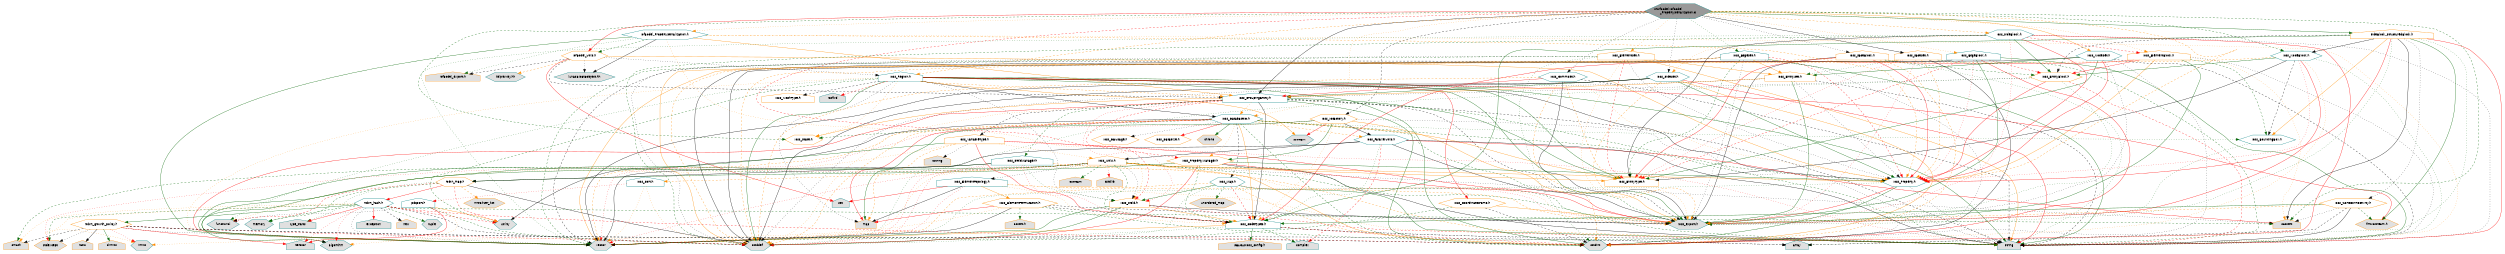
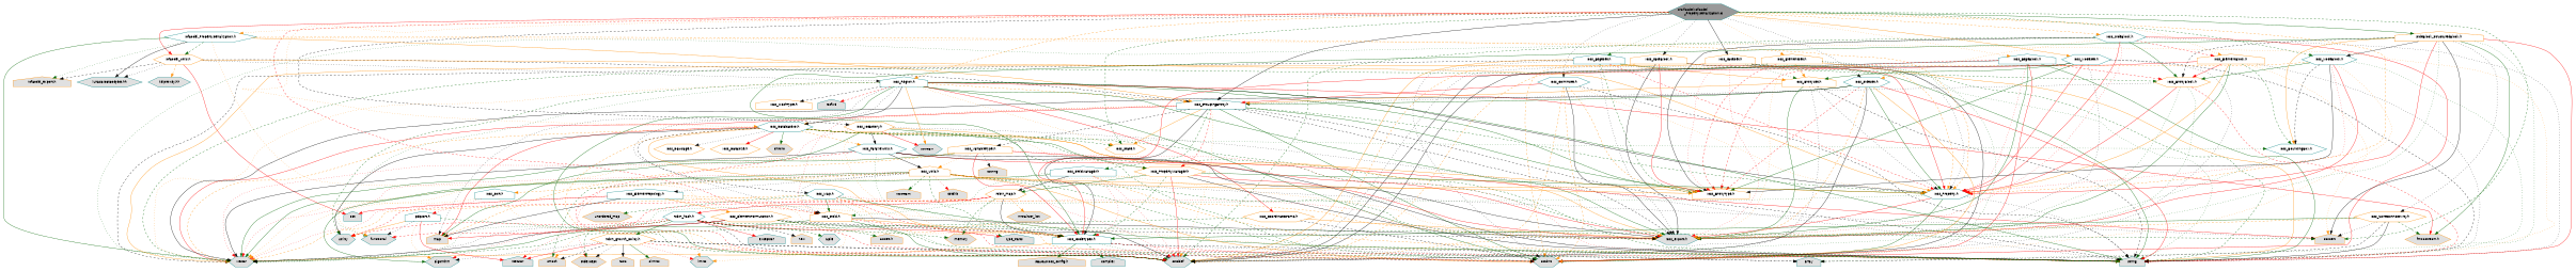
  digraph {
    node [color=teal fillcolor=white fontname=Helvetica fontsize=10 shape=hexagon style=filled]
    edge [color=darkgreen fontname=Helvetica fontsize=10 labelfontname=Helvetica labelfontsize=10 style=solid]
    n1 [fillcolor=grey60 fontcolor=black height=0.2 label="src/faodel/Iofaodel\l_PropertySerialization.C" width=0.4]
    n2 [height=0.2 label="Iofaodel_PropertySerialization.h" width=0.4]
    n3 [color=darkorange height=0.2 label="Iofaodel_Utils.h" width=0.4]
    n4 [height=0.2 label="Ioss_GroupingEntity.h" shape=house width=0.4]
    n5 [height=0.2 label="Ioss_DatabaseIO.h" width=0.4]
    n6 [color=darkorange height=0.2 label="Ioss_Field.h" shape=house width=0.4]
    n7 [height=0.2 label="Ioss_Property.h" width=0.4]
    n8 [color=darkorange fillcolor="#E0E0E0" height=0.2 label=cassert shape=house width=0.4]
    n9 [color=darkorange height=0.2 label="Ioss_State.h" width=0.4]
    n10 [height=0.2 label="Ioss_Region.h" shape=house width=0.4]
    n11 [height=0.2 label="Ioss_CommSet.h" width=0.4]
    n12 [height=0.2 label="Ioss_EdgeBlock.h" shape=house width=0.4]
    n13 [height=0.2 label="Ioss_EdgeSet.h" shape=house width=0.4]
    n14 [color=darkorange height=0.2 label="Ioss_ElementBlock.h" shape=house width=0.4]
    n15 [color=darkorange height=0.2 label="Ioss_ElementSet.h" shape=house width=0.4]
    n16 [color=darkorange height=0.2 label="Ioss_FaceBlock.h" shape=house width=0.4]
    n17 [color=darkorange height=0.2 label="Ioss_FaceSet.h" shape=house width=0.4]
    n18 [color=darkorange height=0.2 label="Ioss_IOFactory.h" width=0.4]
    n19 [height=0.2 label="Ioss_NodeBlock.h" width=0.4]
    n20 [height=0.2 label="Ioss_NodeSet.h" width=0.4]
    n21 [height=0.2 label="Ioss_SideBlock.h" width=0.4]
    n22 [height=0.2 label="Ioss_SideSet.h" width=0.4]
    n23 [color=darkorange height=0.2 label="SideBlock_StructuredBlock.h" shape=house width=0.4]
    n24 [color=darkorange fillcolor="#E0E0E0" height=0.2 label="iofaodel_export.h" shape=house width=0.4]
    n25 [fillcolor="#E0E0E0" height=0.2 label=string shape=house width=0.4]
    n26 [fillcolor="#E0E0E0" height=0.2 label=vector width=0.4]
    n27 [fillcolor="#E0E0E0" height=0.2 label="lunasa/DataObject.hh" width=0.4]
    n28 [fillcolor="#E0E0E0" height=0.2 label=set shape=house width=0.4]
    n29 [fillcolor="#E0E0E0" height=0.2 label="kelpie/Key.hh" width=0.4]
    n30 [fillcolor="#E0E0E0" height=0.2 label="ioss_export.h" width=0.4]
    n31 [height=0.2 label="Ioss_CodeTypes.h" shape=house width=0.4]
    n32 [fillcolor="#E0E0E0" height=0.2 label=cstddef width=0.4]
    n33 [fillcolor="#E0E0E0" height=0.2 label=cstdint width=0.4]
    n34 [color=darkorange height=0.2 label="Ioss_EntityType.h" shape=house width=0.4]
    n35 [color=darkorange height=0.2 label="Ioss_PropertyManager.h" width=0.4]
    n36 [height=0.2 label="Ioss_FieldManager.h" shape=house width=0.4]
    n37 [color=darkorange height=0.2 label="Ioss_VariableType.h" shape=house width=0.4]
    n38 [height=0.2 label="Ioss_BoundingBox.h" width=0.4]
    n39 [color=darkorange height=0.2 label="Ioss_DBUsage.h" width=0.4]
    n40 [color=darkorange height=0.2 label="Ioss_DataSize.h" width=0.4]
    n41 [height=0.2 label="Ioss_Map.h" width=0.4]
    n42 [height=0.2 label="Ioss_ParallelUtils.h" width=0.4]
    n43 [color=darkorange fillcolor="#E0E0E0" height=0.2 label=map shape=house width=0.4]
    n44 [fillcolor="#E0E0E0" height=0.2 label=utility width=0.4]
    n45 [color=darkorange fillcolor="#E0E0E0" height=0.2 label=chrono width=0.4]
    n46 [fillcolor="#E0E0E0" height=0.2 label=functional width=0.4]
    n47 [color=darkorange height=0.2 label="Ioss_CoordinateFrame.h" width=0.4]
    n48 [color=darkorange height=0.2 label="Ioss_MeshType.h" shape=house width=0.4]
    n49 [fillcolor="#E0E0E0" height=0.2 label=iosfwd shape=house width=0.4]
    n50 [fillcolor="#E0E0E0" height=0.2 label=sstream width=0.4]
    n51 [color=darkorange fillcolor="#E0E0E0" height=0.2 label="fmt/ostream.h" width=0.4]
    n52 [color=darkorange height=0.2 label="Ioss_EntityBlock.h" width=0.4]
    n53 [color=darkorange height=0.2 label="Ioss_EntitySet.h" shape=house width=0.4]
    n54 [fillcolor="#E0E0E0" height=0.2 label=array shape=house width=0.4]
    n55 [color=darkorange height=0.2 label="Ioss_ZoneConnectivity.h" width=0.4]
    n56 [color=darkorange fillcolor="#E0E0E0" height=0.2 label="SEACASIoss_config.h" shape=house width=0.4]
    n57 [fillcolor="#E0E0E0" height=0.2 label=complex shape=house width=0.4]
    n58 [color=darkorange height=0.2 label="robin_map.h" width=0.4]
    n59 [color=darkorange height=0.2 label="Ioss_Utils.h" shape=house width=0.4]
    n60 [color=darkorange fillcolor="#E0E0E0" height=0.2 label=cstring shape=house width=0.4]
    n61 [color=darkorange fillcolor="#E0E0E0" height=0.2 label=unordered_map width=0.4]
    n62 [height=0.2 label="Ioss_ElementTopology.h" shape=house width=0.4]
    n63 [height=0.2 label="Ioss_Sort.h" shape=house width=0.4]
    n64 [fillcolor="#E0E0E0" height=0.2 label=algorithm width=0.4]
    n65 [color=darkorange fillcolor="#E0E0E0" height=0.2 label=cmath shape=house width=0.4]
    n66 [color=darkorange fillcolor="#E0E0E0" height=0.2 label=cstdlib shape=house width=0.4]
    n67 [color=darkorange fillcolor="#E0E0E0" height=0.2 label=iostream shape=house width=0.4]
    n68 [color=darkorange fillcolor="#E0E0E0" height=0.2 label=stdexcept width=0.4]
    n69 [color=darkorange height=0.2 label="Ioss_ElementPermutation.h" width=0.4]
    n70 [height=0.2 label="pdqsort.h" shape=house width=0.4]
    n71 [color=darkorange fillcolor="#E0E0E0" height=0.2 label="assert.h" shape=house width=0.4]
    n72 [fillcolor="#E0E0E0" height=0.2 label=limits width=0.4]
    n73 [fillcolor="#E0E0E0" height=0.2 label=iterator shape=house width=0.4]
    n74 [color=darkorange fillcolor="#E0E0E0" height=0.2 label=initializer_list width=0.4]
-   n75 [fillcolor="#E0E0E0" height=0.2 label=memory width=0.4]
+   n75 [color=darkorange fillcolor="#E0E0E0" height=0.2 label=memory width=0.4]
    n76 [fillcolor="#E0E0E0" height=0.2 label=type_traits shape=house width=0.4]
    n77 [height=0.2 label="robin_hash.h" width=0.4]
    n78 [fillcolor="#E0E0E0" height=0.2 label=exception shape=house width=0.4]
    n79 [color=darkorange fillcolor="#E0E0E0" height=0.2 label=new shape=house width=0.4]
    n80 [fillcolor="#E0E0E0" height=0.2 label=tuple width=0.4]
    n81 [color=darkorange height=0.2 label="robin_growth_policy.h" width=0.4]
    n82 [color=darkorange fillcolor="#E0E0E0" height=0.2 label=climits shape=house width=0.4]
    n83 [color=darkorange fillcolor="#E0E0E0" height=0.2 label=ratio shape=house width=0.4]
    n1 -> n2 [color=darkorange style=dotted]
    n1 -> n3 [color=red]
    n1 -> n4 [color=black]
    n1 -> n5 [color=darkorange style=dotted]
    n1 -> n6 [color=red style=dashed]
    n1 -> n7 [color=darkorange style=dashed]
    n1 -> n8 [style=dashed]
    n1 -> n9 [style=dashed]
    n1 -> n10 [color=darkorange style=dashed]
    n1 -> n11 [color=black style=dotted]
    n1 -> n12 [color=darkorange style=dotted]
    n1 -> n13 [style=dotted]
    n1 -> n14 [color=darkorange style=dotted]
    n1 -> n15 [color=darkorange style=dotted]
    n1 -> n16 [color=black style=dotted]
    n1 -> n17 [color=black]
    n1 -> n18 [color=black style=dashed]
    n1 -> n19 [style=dashed]
    n1 -> n20 [color=darkorange]
    n1 -> n21 [color=darkorange style=dashed]
    n1 -> n22 [color=black style=dotted]
    n1 -> n23
    n2 -> n3 [style=dashed]
    n2 -> n4 [color=darkorange]
    n2 -> n6 [color=darkorange style=dotted]
    n2 -> n7 [color=darkorange style=dashed]
    n2 -> n24 [style=dotted]
    n2 -> n25 [color=darkorange style=dotted]
    n2 -> n26
    n2 -> n27 [color=black]
    n3 -> n4 [color=black style=dashed]
    n3 -> n7 [color=darkorange]
    n3 -> n10 [color=black style=dotted]
    n3 -> n24 [color=black style=dashed]
    n3 -> n27 [color=black style=dotted]
    n3 -> n28 [color=red]
    n3 -> n29 [color=darkorange style=dashed]
    n4 -> n5 [color=darkorange style=dotted]
    n4 -> n6 [color=red style=dotted]
    n4 -> n7 [style=dashed]
    n4 -> n9 [color=darkorange]
    n4 -> n25 [color=black style=dashed]
    n4 -> n26 [color=red]
    n4 -> n30 [color=black style=dashed]
    n4 -> n31 [color=black]
    n4 -> n32 [color=darkorange style=dotted]
    n4 -> n33
    n4 -> n34
    n4 -> n35 [color=red style=dashed]
    n4 -> n36 [style=dashed]
    n4 -> n37 [color=black style=dashed]
    n5 -> n9 [style=dashed]
    n5 -> n25 [style=dashed]
    n5 -> n26 [color=darkorange style=dashed]
    n5 -> n30 [style=dashed]
    n5 -> n31 [color=darkorange]
    n5 -> n32 [color=darkorange style=dashed]
    n5 -> n33 [style=dashed]
    n5 -> n34 [color=darkorange]
    n5 -> n35 [color=darkorange style=dotted]
    n5 -> n38 [style=dotted]
    n5 -> n39 [color=black style=dotted]
    n5 -> n40 [color=red]
    n5 -> n41 [color=black style=dashed]
    n5 -> n42 [color=darkorange style=dashed]
    n5 -> n43 [color=red]
    n5 -> n44 [color=black]
    n5 -> n45
    n6 -> n25 [color=red style=dashed]
    n6 -> n26
    n6 -> n30 [color=black]
    n6 -> n31 [color=darkorange]
    n6 -> n32
    n7 -> n25 [color=black style=dotted]
    n7 -> n26 [style=dotted]
    n7 -> n30 [color=red]
    n7 -> n33
    n10 -> n4 [color=darkorange style=dashed]
    n10 -> n5 [color=black]
    n10 -> n6 [color=black style=dotted]
    n10 -> n7 [color=black]
    n10 -> n9 [color=darkorange style=dotted]
    n10 -> n25
    n10 -> n26 [color=darkorange style=dotted]
    n10 -> n30
    n10 -> n32
    n10 -> n33
    n10 -> n34
    n10 -> n43 [color=black style=dotted]
    n10 -> n44 [style=dashed]
    n10 -> n46 [style=dotted]
    n10 -> n47 [color=red]
    n10 -> n48 [color=black style=dashed]
    n10 -> n49 [color=red style=dashed]
    n10 -> n50 [color=darkorange]
    n10 -> n51 [color=red]
    n11 -> n4 [color=red]
    n11 -> n7 [color=darkorange style=dotted]
    n11 -> n25 [color=black style=dashed]
    n11 -> n30 [color=black]
    n11 -> n32 [color=darkorange style=dashed]
    n11 -> n33 [color=darkorange style=dashed]
    n11 -> n34 [color=darkorange style=dashed]
    n12 -> n7 [color=red style=dotted]
    n12 -> n25
    n12 -> n30
    n12 -> n32 [color=black]
    n12 -> n33 [color=red]
    n12 -> n34 [color=red style=dashed]
    n12 -> n52 [color=red style=dashed]
    n13 -> n7 [color=red style=dashed]
    n13 -> n25
    n13 -> n26 [color=black style=dashed]
    n13 -> n30 [color=black style=dotted]
    n13 -> n32 [color=darkorange]
    n13 -> n33 [color=black style=dotted]
    n13 -> n34 [style=dashed]
    n13 -> n53 [color=darkorange]
    n14 -> n7 [color=darkorange]
    n14 -> n8 [color=darkorange style=dotted]
    n14 -> n25 [color=black style=dotted]
    n14 -> n30
    n14 -> n31 [color=red]
    n14 -> n38 [style=dashed]
    n14 -> n52 [color=red]
    n15 -> n7 [color=black style=dotted]
    n15 -> n25 [color=darkorange]
    n15 -> n26 [style=dashed]
    n15 -> n30 [color=darkorange style=dotted]
    n15 -> n32 [color=black style=dotted]
    n15 -> n33 [style=dotted]
    n15 -> n34 [color=red style=dashed]
    n15 -> n53 [color=darkorange]
    n16 -> n7 [color=red]
    n16 -> n25 [style=dotted]
    n16 -> n30 [color=black]
    n16 -> n32 [color=darkorange style=dashed]
    n16 -> n33 [color=darkorange style=dashed]
    n16 -> n34 [color=red]
    n16 -> n52 [style=dashed]
    n17 -> n7 [color=darkorange style=dashed]
    n17 -> n25 [style=dashed]
    n17 -> n26 [color=darkorange]
    n17 -> n30 [color=red style=dotted]
    n17 -> n33 [color=black]
    n17 -> n34 [color=red style=dotted]
    n17 -> n53 [style=dotted]
    n18 -> n25 [color=black style=dotted]
    n18 -> n26 [color=red style=dotted]
    n18 -> n30 [color=darkorange]
    n18 -> n31 [color=darkorange style=dotted]
    n18 -> n35
    n18 -> n42 [color=black]
    n18 -> n43
    n18 -> n50 [color=red]
    n19 -> n7 [color=red style=dotted]
    n19 -> n25 [style=dotted]
    n19 -> n30 [color=red]
    n19 -> n32 [color=darkorange style=dashed]
    n19 -> n33 [color=darkorange style=dotted]
    n19 -> n34 [color=black]
    n19 -> n38 [color=black style=dashed]
    n19 -> n52
    n20 -> n7 [color=red]
    n20 -> n25 [color=black style=dashed]
    n20 -> n30 [color=black style=dotted]
    n20 -> n32 [color=black]
    n20 -> n33 [color=black style=dotted]
    n20 -> n34
    n20 -> n53
    n21 -> n7 [color=red]
    n21 -> n14 [color=red style=dashed]
    n21 -> n22 [color=darkorange style=dotted]
    n21 -> n25 [color=black style=dotted]
    n21 -> n26 [style=dotted]
    n21 -> n30 [color=red style=dotted]
    n21 -> n32 [style=dashed]
    n21 -> n33 [color=red]
    n21 -> n34 [color=black]
    n21 -> n52
    n22 -> n4
    n22 -> n7
    n22 -> n25 [color=red]
    n22 -> n26 [color=black]
    n22 -> n30 [color=darkorange style=dashed]
    n22 -> n32 [color=black]
    n22 -> n33 [color=darkorange]
+   n22 -> n34 [color=red style=dashed]
    n23 -> n7 [color=red]
    n23 -> n8 [color=black]
    n23 -> n19 [color=black]
    n23 -> n25 [color=red]
    n23 -> n30 [style=dotted]
    n23 -> n31
    n23 -> n38 [color=darkorange]
    n23 -> n51
    n23 -> n52 [color=black style=dashed]
    n23 -> n54 [style=dotted]
    n23 -> n55 [color=black style=dotted]
    n31 -> n25 [color=black style=dashed]
    n31 -> n26 [color=darkorange]
    n31 -> n32 [style=dotted]
    n31 -> n33 [color=red style=dashed]
    n31 -> n54 [color=black style=dotted]
    n31 -> n56
    n31 -> n57 [style=dashed]
    n35 -> n7
    n35 -> n25 [color=black]
    n35 -> n26 [color=darkorange style=dotted]
    n35 -> n30 [color=red]
    n35 -> n31 [style=dashed]
    n35 -> n32 [color=red]
    n35 -> n58
    n36 -> n6 [style=dotted]
    n36 -> n25 [color=darkorange style=dashed]
    n36 -> n26
    n36 -> n30 [color=darkorange style=dotted]
    n36 -> n31 [color=red style=dotted]
    n36 -> n32 [color=red style=dotted]
    n36 -> n58 [color=black]
    n37 -> n25 [color=red style=dotted]
    n37 -> n26
    n37 -> n30 [color=red]
    n37 -> n31 [color=red]
    n37 -> n43 [color=darkorange style=dashed]
    n37 -> n46 [color=darkorange style=dotted]
    n37 -> n59 [color=darkorange style=dotted]
    n37 -> n60 [color=black style=dotted]
    n38 -> n30 [style=dotted]
    n41 -> n6
    n41 -> n25
    n41 -> n26 [color=darkorange style=dashed]
    n41 -> n30 [color=red style=dotted]
    n41 -> n31 [color=red style=dashed]
    n41 -> n32 [style=dotted]
    n41 -> n33 [color=darkorange style=dashed]
    n41 -> n61 [style=dashed]
    n42 -> n8 [color=red]
    n42 -> n25 [color=black]
    n42 -> n26 [color=black]
    n42 -> n30 [color=black]
    n42 -> n31 [style=dotted]
-   n42 -> n57 [color=red style=dashed]
+   n42 -> n32 [color=red style=dashed]
    n42 -> n59 [color=black]
    n47 -> n26 [style=dashed]
    n47 -> n30 [color=darkorange]
    n47 -> n33 [color=black style=dashed]
    n52 -> n4 [color=black style=dotted]
    n52 -> n7 [color=red]
    n52 -> n25 [color=red style=dashed]
    n52 -> n30 [style=dotted]
    n52 -> n32 [style=dotted]
    n53 -> n4 [color=darkorange]
    n53 -> n7 [color=black style=dotted]
    n53 -> n25 [color=black style=dashed]
    n53 -> n30
    n53 -> n32 [color=black style=dotted]
    n55 -> n8 [color=black style=dotted]
    n55 -> n25 [color=black]
    n55 -> n30 [color=darkorange style=dashed]
    n55 -> n31
    n55 -> n51 [style=dashed]
    n55 -> n54 [color=black style=dashed]
    n58 -> n32 [color=black]
    n58 -> n44 [color=red style=dashed]
    n58 -> n46 [color=red style=dashed]
    n58 -> n74 [color=darkorange style=dashed]
    n58 -> n75 [style=dashed]
    n58 -> n76 [style=dotted]
    n58 -> n77 [color=red]
    n59 -> n6 [color=black style=dotted]
    n59 -> n7 [color=darkorange]
    n59 -> n8 [color=black style=dotted]
    n59 -> n25 [style=dashed]
    n59 -> n26 [color=red style=dotted]
    n59 -> n30 [style=dashed]
    n59 -> n31 [style=dashed]
    n59 -> n32 [color=red style=dotted]
    n59 -> n33 [color=darkorange]
    n59 -> n34 [color=darkorange]
    n59 -> n62 [color=black style=dotted]
    n59 -> n63 [color=darkorange style=dashed]
    n59 -> n64
    n59 -> n65 [style=dashed]
    n59 -> n66 [color=red style=dotted]
    n59 -> n67 [style=dashed]
    n59 -> n68 [color=red style=dotted]
    n62 -> n25 [color=darkorange style=dotted]
    n62 -> n26 [color=red style=dotted]
    n62 -> n28 [color=red]
    n62 -> n30 [color=darkorange style=dashed]
    n62 -> n31 [color=darkorange style=dotted]
    n62 -> n43 [color=black]
    n62 -> n69 [color=darkorange]
    n63 -> n26 [color=darkorange style=dotted]
    n63 -> n32 [color=darkorange style=dotted]
    n63 -> n70 [color=red style=dotted]
    n69 -> n25 [style=dashed]
    n69 -> n26 [color=black]
    n69 -> n30 [color=black style=dashed]
    n69 -> n31 [color=black style=dashed]
    n69 -> n43 [color=red]
    n69 -> n71 [style=dashed]
    n69 -> n72 [color=darkorange style=dotted]
    n70 -> n32 [style=dashed]
    n70 -> n44 [color=darkorange]
    n70 -> n46 [color=black style=dotted]
    n70 -> n64 [color=darkorange style=dotted]
    n70 -> n73 [color=red]
    n77 -> n8 [style=dashed]
    n77 -> n26 [color=black style=dotted]
    n77 -> n32 [color=black style=dashed]
    n77 -> n33 [color=red style=dashed]
    n77 -> n44 [color=red style=dashed]
    n77 -> n64 [color=red style=dotted]
    n77 -> n65 [color=darkorange style=dotted]
    n77 -> n68 [style=dashed]
    n77 -> n72 [color=darkorange style=dotted]
    n77 -> n73 [color=red style=dotted]
    n77 -> n75 [style=dashed]
    n77 -> n76 [color=red]
    n77 -> n78 [color=red]
    n77 -> n79 [color=black style=dashed]
    n77 -> n80 [style=dashed]
    n77 -> n81
    n81 -> n32 [color=red style=dashed]
    n81 -> n33 [color=black style=dashed]
    n81 -> n54 [color=black style=dashed]
    n81 -> n64 [color=black style=dotted]
    n81 -> n65 [color=black style=dashed]
    n81 -> n68 [color=black style=dotted]
    n81 -> n72 [color=red style=dotted]
    n81 -> n73 [color=red]
    n81 -> n82
    n81 -> n83 [color=black]
  }
